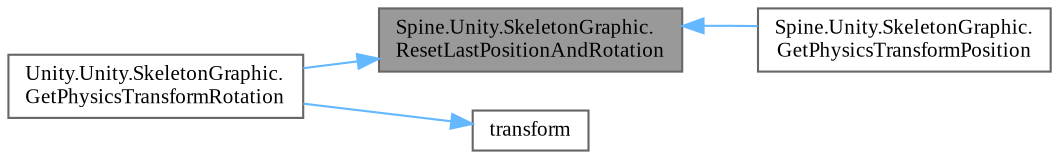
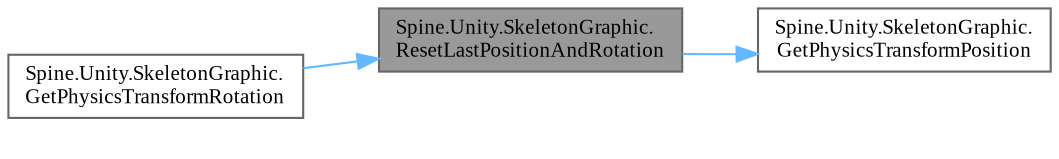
  digraph {
    fontname="Liberation Serif"
    rankdir=LR
    node [color=grey40 fillcolor=white fontname="Liberation Serif" fontsize=10 shape=box style=filled]
    edge [color=steelblue1 fontname="Liberation Serif" fontsize=10 labelfontname=Helvetica labelfontsize=10 style=solid]
    n1 [color=gray40 fillcolor=grey60 fontcolor=black height=0.2 label="Spine.Unity.SkeletonGraphic.\lResetLastPositionAndRotation" width=0.4]
    n2 [height=0.2 label="Spine.Unity.SkeletonGraphic.\lGetPhysicsTransformPosition" width=0.4]
-   n3 [height=0.2 label="Unity.Unity.SkeletonGraphic.\lGetPhysicsTransformRotation" width=0.4]
-   n4 [height=0.2 label=transform width=0.4]
-   n2 -> n1
+   n3 [height=0.2 label="Spine.Unity.SkeletonGraphic.\lGetPhysicsTransformRotation" width=0.4]
+   n1 -> n2
    n3 -> n1
-   n3 -> n4
  }
